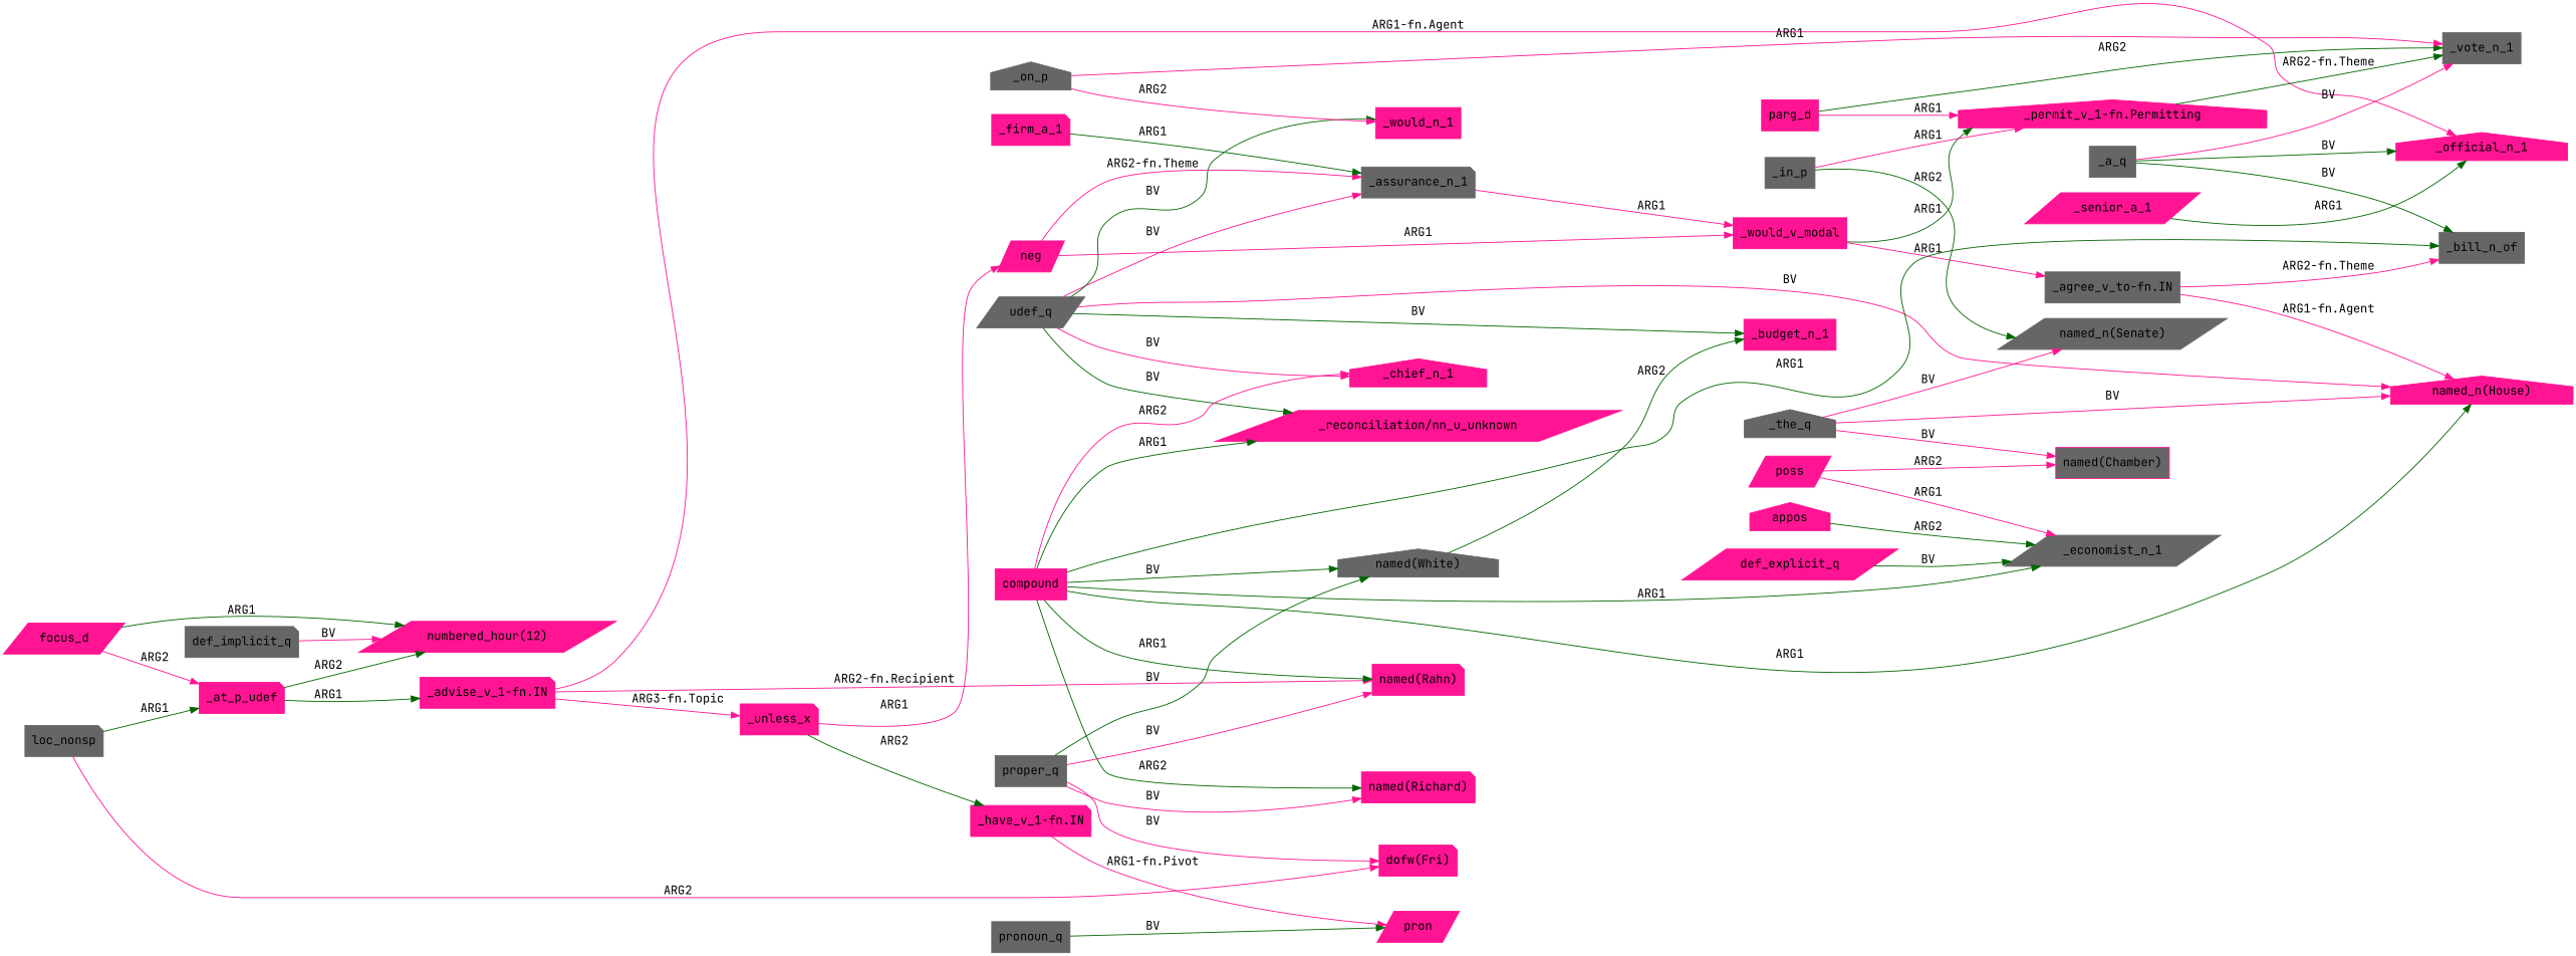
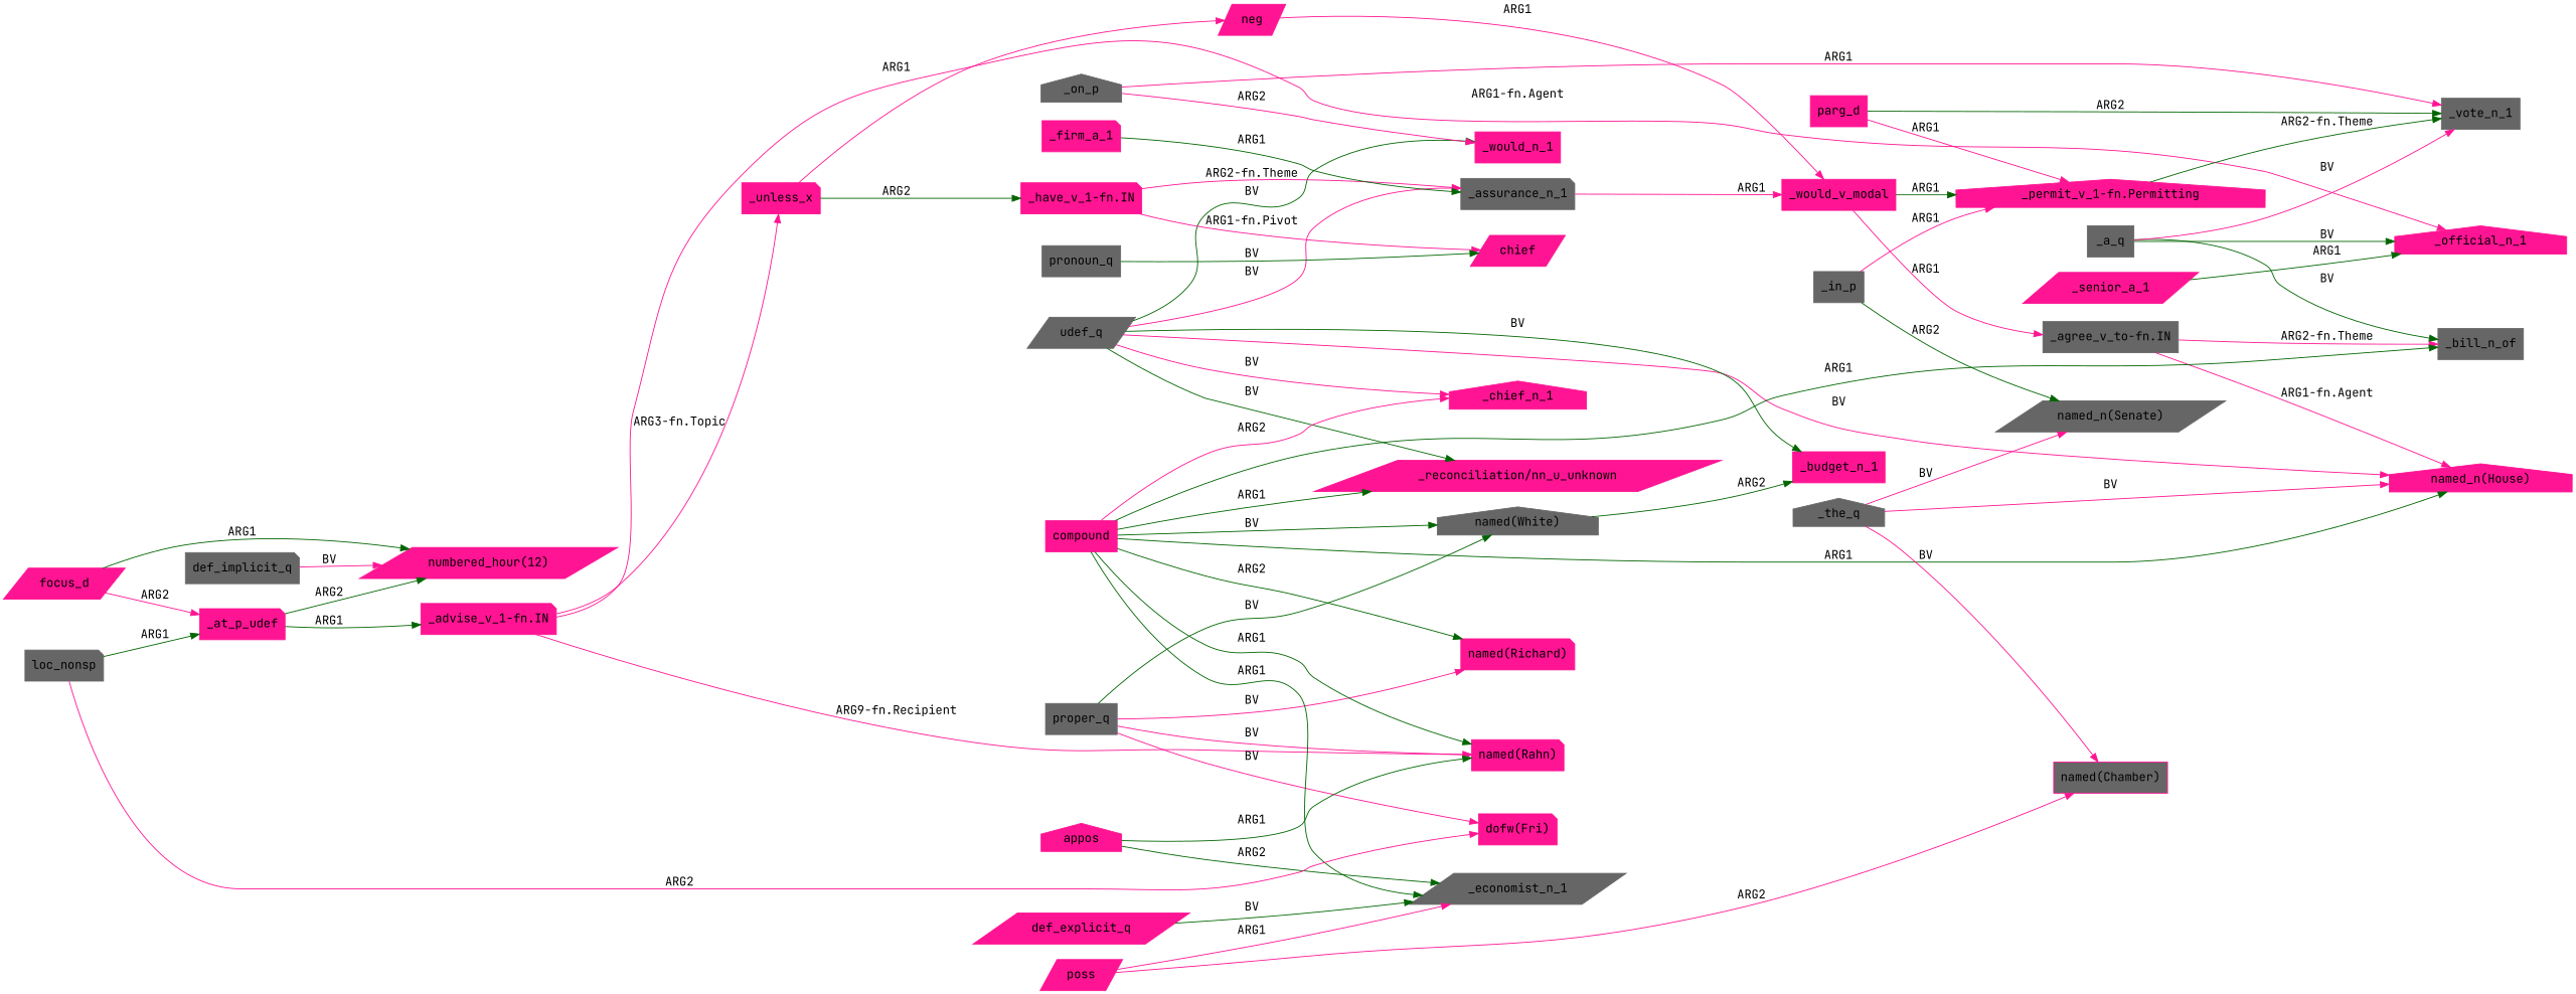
  digraph {
    fontname="JetBrains Mono"
    rankdir=LR
    node [color=deeppink fontname="JetBrains Mono" shape=box style=filled]
    edge [color=deeppink fontname="JetBrains Mono"]
    udef_q [color=gray40 shape=parallelogram]
    "named_n(House)" [shape=house]
    _assurance_n_1 [color=gray40 shape=note]
    n4 [label=_would_n_1]
    _budget_n_1
    _chief_n_1 [shape=house]
    "_reconciliation/nn_u_unknown" [shape=parallelogram]
    _would_v_modal
    focus_d [shape=parallelogram]
    n10 [label=_at_p_udef shape=note]
    "numbered_hour(12)" [shape=parallelogram]
    "_advise_v_1-fn.IN" [shape=note]
    "named(Rahn)" [shape=note]
    _official_n_1 [shape=house]
    _unless_x [shape=note]
    "_agree_v_to-fn.IN" [color=gray40]
    "_permit_v_1-fn.Permitting" [shape=house]
    _bill_n_of [color=gray40]
    _vote_n_1 [color=gray40]
    neg [shape=parallelogram]
    proper_q [color=gray40]
    "dofw(Fri)" [shape=note]
    "named(Richard)" [shape=note]
    "named(White)" [color=gray40 shape=house]
    parg_d
    compound
    _economist_n_1 [color=gray40 shape=parallelogram]
    "_have_v_1-fn.IN" [shape=note]
    _a_q [color=gray40]
    _on_p [color=gray40 shape=house]
    poss [shape=parallelogram]
    "named(Chamber)" [fillcolor=gray40]
    def_explicit_q [shape=parallelogram]
    appos [shape=house]
    _in_p [color=gray40]
    "named_n(Senate)" [color=gray40 shape=parallelogram]
-   pron [shape=parallelogram]
+   pron [shape=parallelogram label=chief]
    _firm_a_1 [shape=note]
    loc_nonsp [color=gray40 shape=note]
    _the_q [color=gray40 shape=house]
    pronoun_q [color=gray40]
    _senior_a_1 [shape=parallelogram]
    def_implicit_q [color=gray40 shape=note]
    udef_q -> "named_n(House)" [label=BV]
    udef_q -> _assurance_n_1 [label=BV]
    udef_q -> n4 [color=darkgreen label=BV]
    udef_q -> _budget_n_1 [color=darkgreen label=BV]
    udef_q -> _chief_n_1 [label=BV]
    udef_q -> "_reconciliation/nn_u_unknown" [color=darkgreen label=BV]
    _assurance_n_1 -> _would_v_modal [label=ARG1]
    _would_v_modal -> "_agree_v_to-fn.IN" [label=ARG1]
    _would_v_modal -> "_permit_v_1-fn.Permitting" [color=darkgreen label=ARG1]
    focus_d -> n10 [label=ARG2]
    focus_d -> "numbered_hour(12)" [color=darkgreen label=ARG1]
    n10 -> "numbered_hour(12)" [color=darkgreen label=ARG2]
    n10 -> "_advise_v_1-fn.IN" [color=darkgreen label=ARG1]
-   "_advise_v_1-fn.IN" -> "named(Rahn)" [label="ARG2-fn.Recipient"]
+   "_advise_v_1-fn.IN" -> "named(Rahn)" [label="ARG9-fn.Recipient"]
    "_advise_v_1-fn.IN" -> _official_n_1 [label="ARG1-fn.Agent"]
    "_advise_v_1-fn.IN" -> _unless_x [label="ARG3-fn.Topic"]
    _unless_x -> neg [label=ARG1]
    _unless_x -> "_have_v_1-fn.IN" [color=darkgreen label=ARG2]
    "_agree_v_to-fn.IN" -> "named_n(House)" [label="ARG1-fn.Agent"]
    "_agree_v_to-fn.IN" -> _bill_n_of [label="ARG2-fn.Theme"]
    "_permit_v_1-fn.Permitting" -> _vote_n_1 [color=darkgreen label="ARG2-fn.Theme"]
    neg -> _would_v_modal [label=ARG1]
    proper_q -> "named(Rahn)" [label=BV]
    proper_q -> "dofw(Fri)" [label=BV]
    proper_q -> "named(Richard)" [label=BV]
    proper_q -> "named(White)" [color=darkgreen label=BV]
    "named(White)" -> _budget_n_1 [color=darkgreen label=ARG2]
    parg_d -> "_permit_v_1-fn.Permitting" [label=ARG1]
    parg_d -> _vote_n_1 [color=darkgreen label=ARG2]
    compound -> "named_n(House)" [color=darkgreen label=ARG1]
    compound -> _chief_n_1 [label=ARG2]
    compound -> "_reconciliation/nn_u_unknown" [color=darkgreen label=ARG1]
    compound -> "named(Rahn)" [color=darkgreen label=ARG1]
    compound -> _bill_n_of [color=darkgreen label=ARG1]
    compound -> "named(Richard)" [color=darkgreen label=ARG2]
    compound -> "named(White)" [color=darkgreen label=BV]
    compound -> _economist_n_1 [color=darkgreen label=ARG1]
-   neg -> _assurance_n_1 [label="ARG2-fn.Theme"]
+   "_have_v_1-fn.IN" -> _assurance_n_1 [label="ARG2-fn.Theme"]
    "_have_v_1-fn.IN" -> pron [label="ARG1-fn.Pivot"]
    _a_q -> _official_n_1 [color=darkgreen label=BV]
    _a_q -> _bill_n_of [color=darkgreen label=BV]
    _a_q -> _vote_n_1 [label=BV]
    _on_p -> n4 [label=ARG2]
    _on_p -> _vote_n_1 [label=ARG1]
    poss -> _economist_n_1 [label=ARG1]
    poss -> "named(Chamber)" [label=ARG2]
    def_explicit_q -> _economist_n_1 [color=darkgreen label=BV]
+   appos -> "named(Rahn)" [color=darkgreen label=ARG1]
    appos -> _economist_n_1 [color=darkgreen label=ARG2]
    _in_p -> "_permit_v_1-fn.Permitting" [label=ARG1]
    _in_p -> "named_n(Senate)" [color=darkgreen label=ARG2]
    _firm_a_1 -> _assurance_n_1 [color=darkgreen label=ARG1]
    loc_nonsp -> n10 [color=darkgreen label=ARG1]
    loc_nonsp -> "dofw(Fri)" [label=ARG2]
    _the_q -> "named_n(House)" [label=BV]
    _the_q -> "named(Chamber)" [label=BV]
    _the_q -> "named_n(Senate)" [label=BV]
    pronoun_q -> pron [color=darkgreen label=BV]
    _senior_a_1 -> _official_n_1 [color=darkgreen label=ARG1]
    def_implicit_q -> "numbered_hour(12)" [label=BV]
  }
